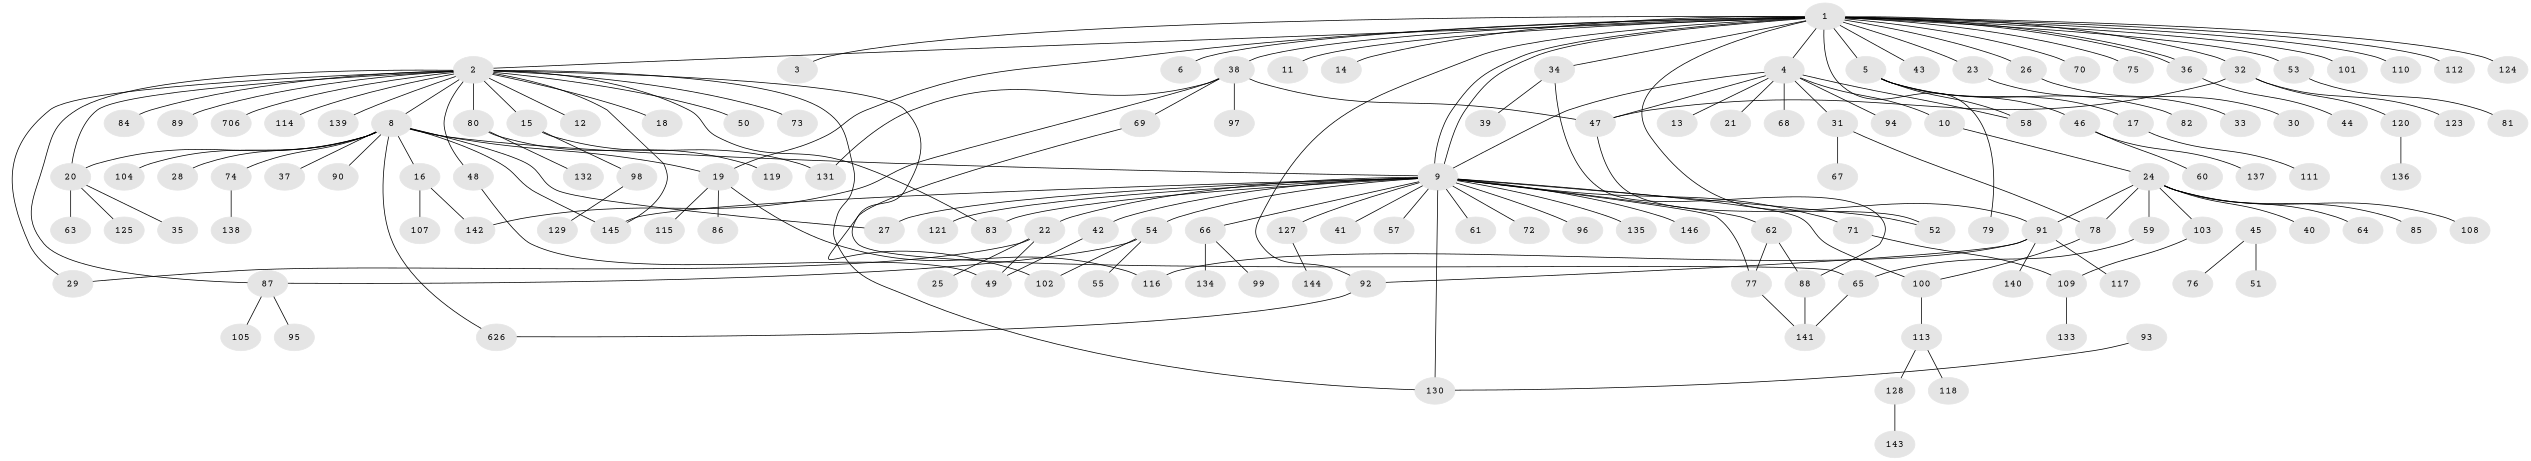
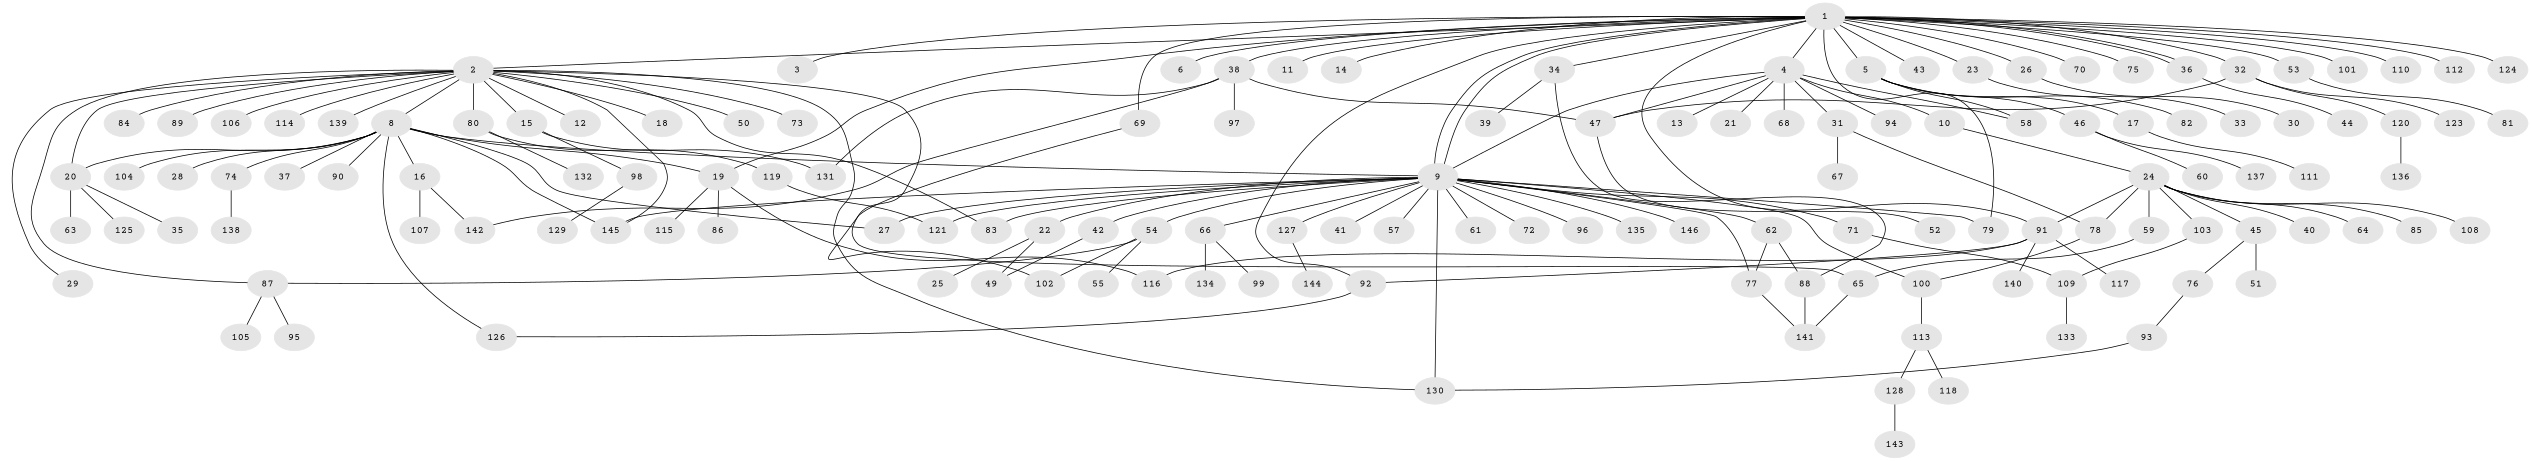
  graph {
    fontname="Courier Prime"
    node [color=gray90 fontname="Courier Prime" style=filled]
    edge [fontname="Courier Prime"]
    1
    2
    3
    4
    5
    6
    9
    11
    14
    19
    23
    26
    32
    34
    36
    38
    43
    53
    69
    70
    75
    79
    91
    92
    101
    110
    112
    124
    8
    12
    15
    18
    20
-   48
    50
    65
    73
    80
    83
    84
    87
    89
-   106 [label=706]
+   106
    114
    130
    139
    145
    29
    10
    13
    21
    31
    47
    58
    68
    94
    17
    46
    82
    62
    27
    22
    41
    42
    54
    57
    61
    66
    71
    72
    77
    96
    100
    121
    127
    135
    146
    86
    115
    116
    33
    30
    120
    123
    39
    88
    44
    131
    142
    97
    81
    102
    117
    140
-   126 [label=626]
+   126
    16
    28
    37
    74
    90
    104
    98
    35
    63
    125
    49
    141
    119
    132
    95
    105
    24
    78
    67
    52
    111
    60
    137
    107
    138
    25
    55
    99
    134
    109
    113
    144
    40
    45
    59
    64
    85
    103
    108
    129
    51
    76
    136
    93
    133
    118
    128
    143
    1 -- 2
    1 -- 3
    1 -- 4
    1 -- 5
    1 -- 6
    1 -- 9
    1 -- 9
    1 -- 11
    1 -- 14
    1 -- 19
    1 -- 23
    1 -- 26
    1 -- 32
    1 -- 34
    1 -- 36
    1 -- 36
    1 -- 38
    1 -- 43
    1 -- 53
-   38 -- 69
+   1 -- 69
    1 -- 70
    1 -- 75
    1 -- 79
    1 -- 91
    1 -- 92
    1 -- 101
    1 -- 110
    1 -- 112
    1 -- 124
    2 -- 8
    2 -- 12
    2 -- 15
    2 -- 18
    2 -- 20
-   2 -- 48
    2 -- 50
    2 -- 65
    2 -- 73
    2 -- 80
    2 -- 83
    2 -- 84
    2 -- 87
    2 -- 89
    2 -- 106
    2 -- 114
    2 -- 130
    2 -- 139
    2 -- 145
    2 -- 29
    4 -- 9
    4 -- 10
    4 -- 13
    4 -- 21
    4 -- 31
    4 -- 47
    4 -- 58
    4 -- 68
    4 -- 94
    5 -- 58
    5 -- 17
    5 -- 46
    5 -- 82
-   9 -- 52
+   9 -- 79
    9 -- 83
    9 -- 130
    9 -- 145
    9 -- 62
    9 -- 27
    9 -- 22
    9 -- 41
    9 -- 42
    9 -- 54
    9 -- 57
    9 -- 61
    9 -- 66
    9 -- 71
    9 -- 72
    9 -- 77
    9 -- 96
    9 -- 100
    9 -- 121
    9 -- 127
    9 -- 135
    9 -- 146
    19 -- 86
    19 -- 115
    19 -- 116
    23 -- 33
    26 -- 30
    32 -- 47
    32 -- 120
    32 -- 123
    34 -- 39
    34 -- 88
    36 -- 44
    38 -- 47
    38 -- 131
    38 -- 142
    38 -- 97
    53 -- 81
    69 -- 102
    91 -- 92
    91 -- 116
    91 -- 117
    91 -- 140
    92 -- 126
    8 -- 9
    8 -- 19
    8 -- 20
    8 -- 145
    8 -- 27
    8 -- 126
    8 -- 16
    8 -- 28
    8 -- 37
    8 -- 74
    8 -- 90
    8 -- 104
    15 -- 131
    15 -- 98
    20 -- 35
    20 -- 63
    20 -- 125
-   48 -- 49
    65 -- 141
    80 -- 119
    80 -- 132
    87 -- 95
    87 -- 105
    10 -- 24
    31 -- 78
    31 -- 67
    47 -- 52
    17 -- 111
    46 -- 60
    46 -- 137
    62 -- 77
    62 -- 88
-   22 -- 29
    22 -- 49
    22 -- 25
    42 -- 49
    54 -- 87
    54 -- 102
    54 -- 55
    66 -- 99
    66 -- 134
    71 -- 109
    77 -- 141
    100 -- 113
    127 -- 144
    120 -- 136
    88 -- 141
    16 -- 142
    16 -- 107
    74 -- 138
    98 -- 129
+   119 -- 121
    24 -- 91
    24 -- 78
    24 -- 40
+   24 -- 45
    24 -- 59
    24 -- 64
    24 -- 85
    24 -- 103
    24 -- 108
    78 -- 100
    109 -- 133
    113 -- 118
    113 -- 128
    45 -- 51
    45 -- 76
    59 -- 65
    103 -- 109
+   76 -- 93
    93 -- 130
    128 -- 143
  }
